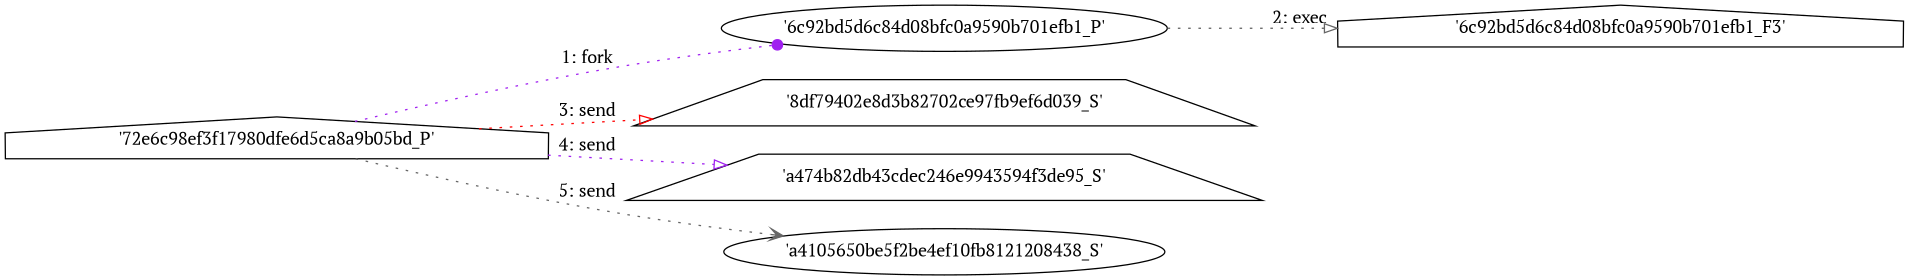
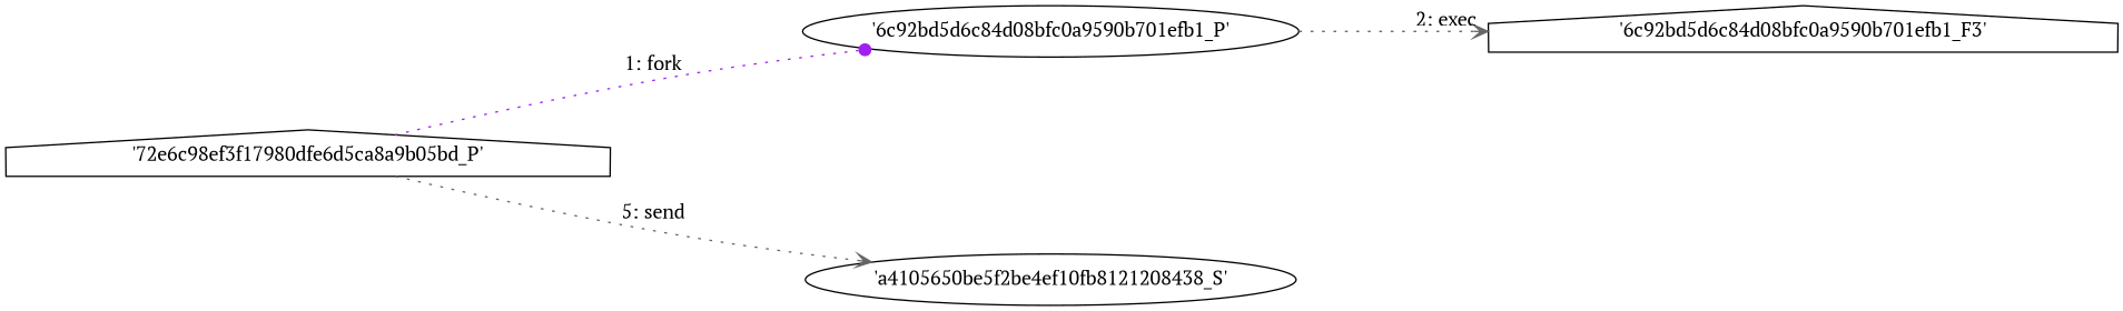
  digraph {
    engine=neato
    fixedsize=false
    fontname="PT Serif"
    fontsize=10
    nodesep=0.3
    rankdir=LR
    ranksep=0
    splines=true
    node [fontname="PT Serif" node_type=Socket shape=house]
    edge [arrowhead=onormal color=purple fontname="PT Serif" style=dotted]
    n1 [label="'72e6c98ef3f17980dfe6d5ca8a9b05bd_P'" node_type=Process]
    "'6c92bd5d6c84d08bfc0a9590b701efb1_P'" [node_type=Process shape=ellipse]
-   "'8df79402e8d3b82702ce97fb9ef6d039_S'" [shape=trapezium]
-   "'a474b82db43cdec246e9943594f3de95_S'" [shape=trapezium]
    n5 [label="'a4105650be5f2be4ef10fb8121208438_S'" shape=ellipse]
    "'6c92bd5d6c84d08bfc0a9590b701efb1_F3'" [node_type=File]
    n1 -> "'6c92bd5d6c84d08bfc0a9590b701efb1_P'" [arrowhead=dot label="1: fork"]
-   n1 -> "'8df79402e8d3b82702ce97fb9ef6d039_S'" [color=red label="3: send"]
-   n1 -> "'a474b82db43cdec246e9943594f3de95_S'" [label="4: send"]
    n1 -> n5 [arrowhead=vee color=gray40 label="5: send"]
-   "'6c92bd5d6c84d08bfc0a9590b701efb1_P'" -> "'6c92bd5d6c84d08bfc0a9590b701efb1_F3'" [color=gray40 label="2: exec"]
+   "'6c92bd5d6c84d08bfc0a9590b701efb1_P'" -> "'6c92bd5d6c84d08bfc0a9590b701efb1_F3'" [arrowhead=vee color=gray40 label="2: exec"]
  }
